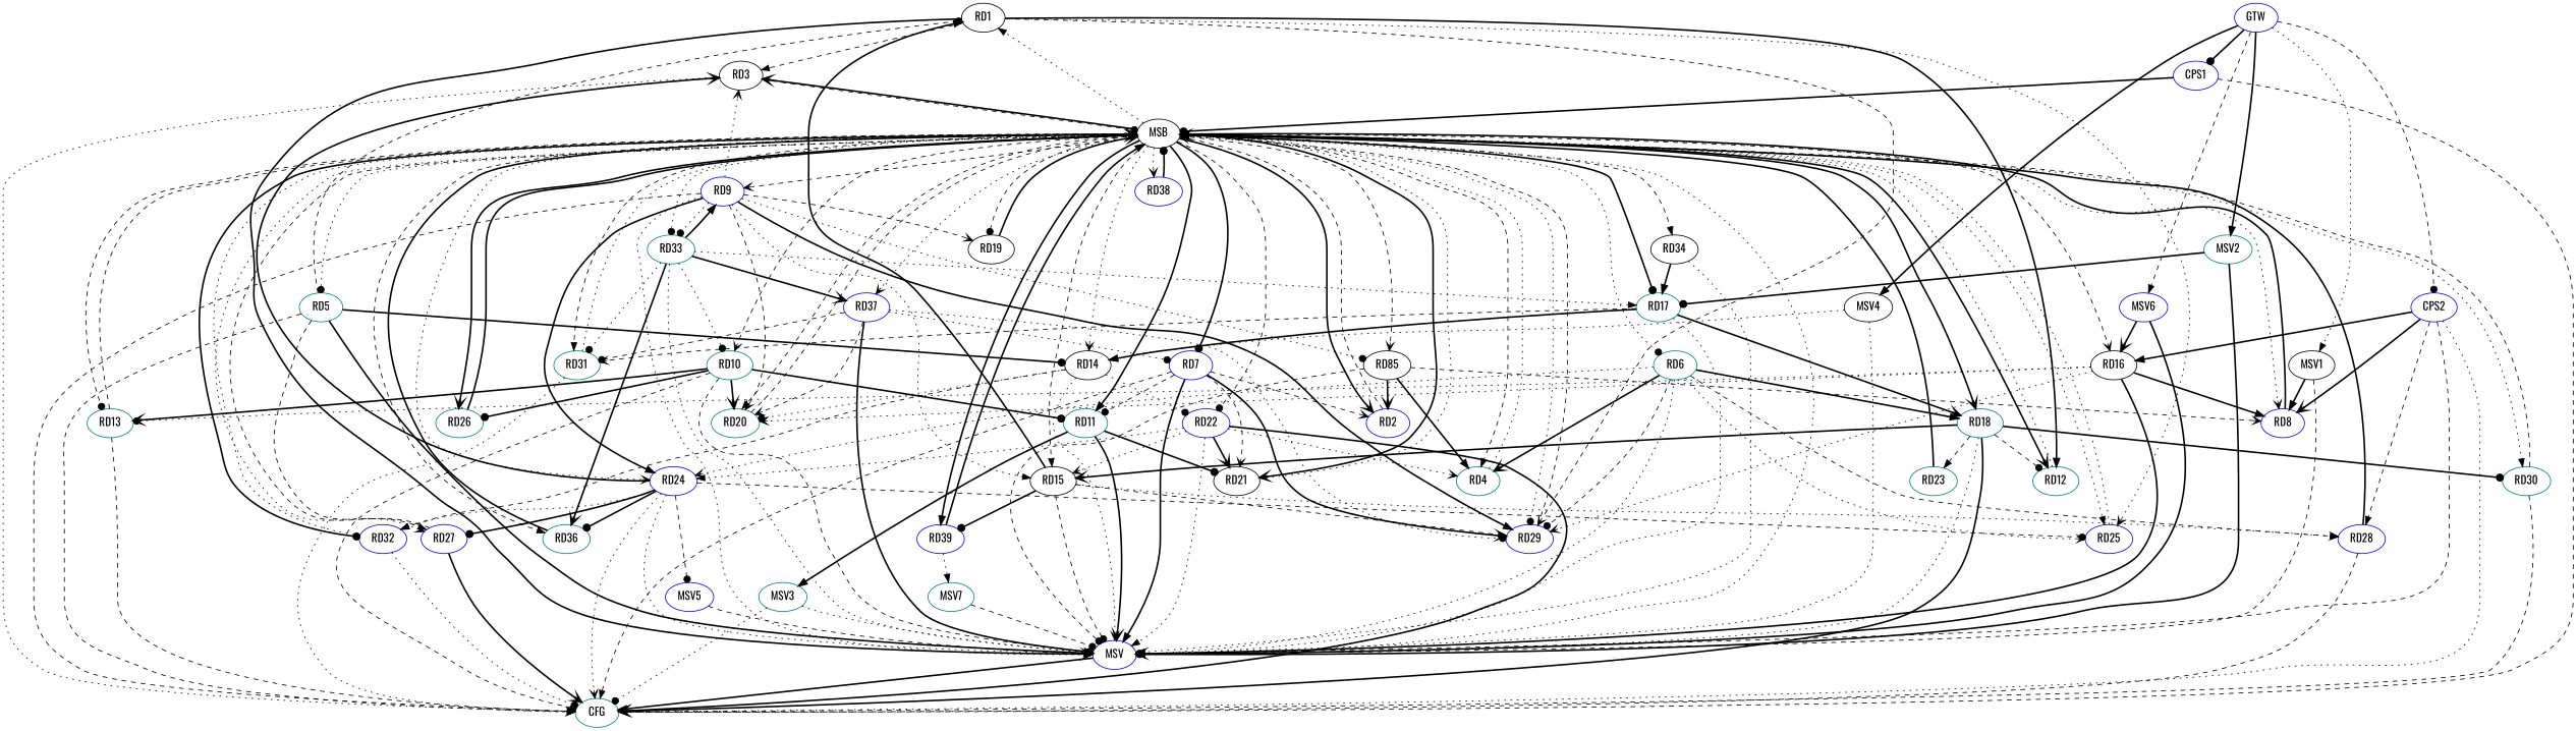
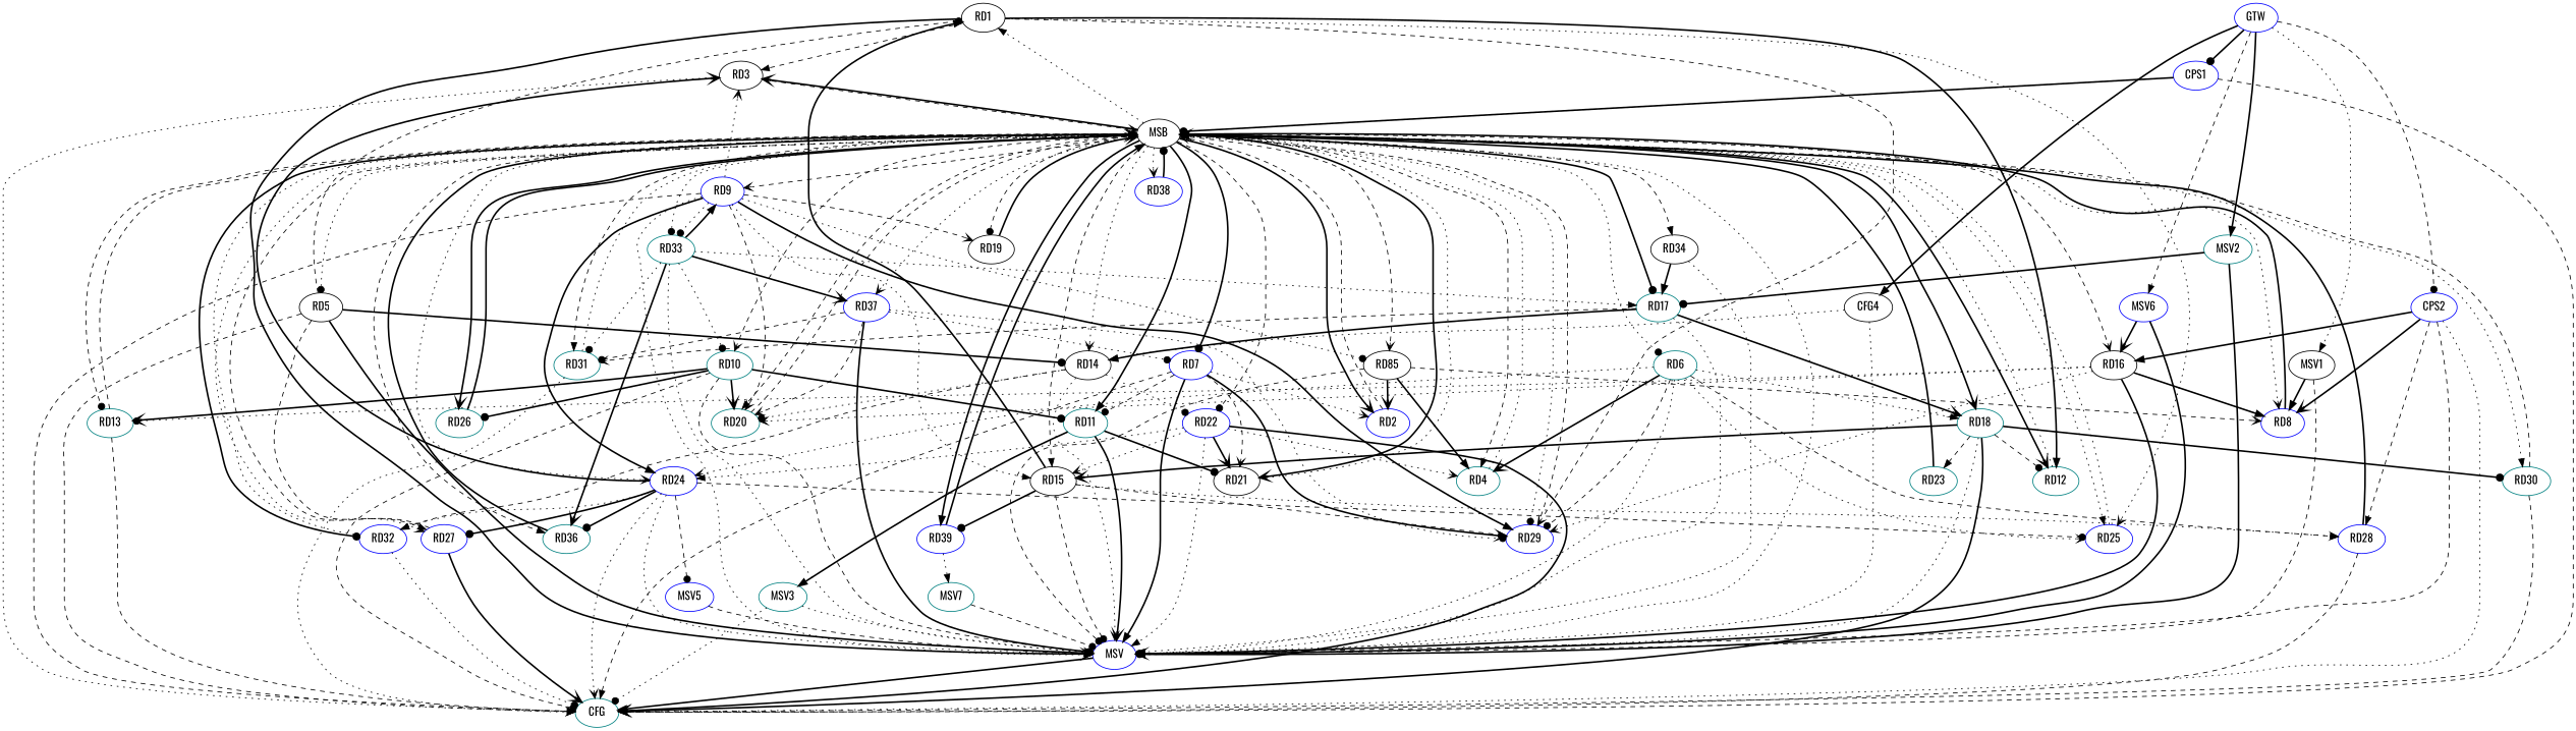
  strict digraph {
    fontname=Oswald
    node [color=blue fontname=Oswald]
    edge [arrowhead=vee fontname=Oswald style=bold]
    n1 [color=black label=RD1]
    n2 [color=black label=RD3]
    n3 [color=teal label=RD12]
    n4 [label=RD25]
    n5 [label=RD29]
    n6 [label=MSV]
    n7 [color=black label=MSB]
    n8 [color=teal label=CFG]
    n9 [label=RD2]
    n10 [color=teal label=RD4]
-   n11 [color=teal label=RD5]
+   n11 [color=black label=RD5]
    n12 [color=black label=RD14]
    n13 [label=RD27]
    n14 [color=teal label=RD6]
    n15 [color=teal label=RD18]
    n16 [label=RD24]
    n17 [label=RD7]
    n18 [color=teal label=RD11]
    n19 [color=black label=RD21]
    n20 [label=RD8]
    n21 [label=RD9]
    n22 [color=black label=RD15]
    n23 [color=black label=RD19]
    n24 [color=teal label=RD20]
    n25 [color=teal label=RD33]
    n26 [color=black label=RD85]
    n27 [color=teal label=RD10]
    n28 [color=teal label=RD13]
    n29 [color=teal label=RD26]
    n30 [label=RD22]
    n31 [label=RD32]
    n32 [label=RD39]
    n33 [color=black label=RD16]
    n34 [color=teal label=RD17]
    n35 [color=teal label=RD31]
    n36 [color=teal label=RD30]
    n37 [color=teal label=RD36]
    n38 [label=RD37]
    n39 [color=black label=RD34]
    n40 [label=RD38]
    n41 [label=RD28]
    n42 [color=teal label=RD23]
    n43 [label=MSV5]
    n44 [color=teal label=MSV3]
    n45 [color=teal label=MSV7]
    n46 [label=CPS1]
    n47 [label=CPS2]
    n48 [label=GTW]
    n49 [color=black label=MSV1]
    n50 [color=teal label=MSV2]
-   n51 [color=black label=MSV4]
+   n51 [color=black label=CFG4]
    n52 [label=MSV6]
    n1 -> n2 [arrowhead=normal style=dashed]
    n1 -> n3 [arrowhead=normal]
    n1 -> n4 [style=dotted]
    n1 -> n5 [style=dashed]
    n1 -> n6
-   n2 -> n7 [arrowhead=dot style=dashed]
+   n2 -> n7 [style=dashed]
    n2 -> n8 [style=dotted]
    n3 -> n7 [arrowhead=normal style=dotted]
    n4 -> n7 [arrowhead=dot style=dotted]
    n5 -> n7 [style=dashed]
    n6 -> n8 [arrowhead=normal]
    n7 -> n1 [arrowhead=normal style=dotted]
    n7 -> n2
    n7 -> n3
    n7 -> n4 [arrowhead=normal style=dotted]
    n7 -> n5 [arrowhead=dot style=dotted]
    n7 -> n6 [arrowhead=normal style=dotted]
    n7 -> n9
    n7 -> n10 [arrowhead=normal style=dashed]
    n7 -> n11 [arrowhead=dot style=dotted]
    n7 -> n12 [style=dotted]
    n7 -> n13 [style=dotted]
    n7 -> n14 [arrowhead=dot style=dotted]
    n7 -> n15
    n7 -> n16 [style=dotted]
    n7 -> n17 [arrowhead=dot]
    n7 -> n18 [arrowhead=normal]
    n7 -> n19
    n7 -> n20 [style=dotted]
    n7 -> n21 [style=dashed]
    n7 -> n22 [arrowhead=normal style=dashed]
    n7 -> n23 [arrowhead=dot style=dashed]
    n7 -> n24 [arrowhead=normal style=dashed]
    n7 -> n25 [arrowhead=dot style=dotted]
    n7 -> n26 [style=dashed]
    n7 -> n27 [style=dashed]
    n7 -> n28 [arrowhead=dot style=dashed]
    n7 -> n29
    n7 -> n30 [arrowhead=dot style=dashed]
    n7 -> n31 [arrowhead=dot]
    n7 -> n32 [arrowhead=normal]
    n7 -> n33 [style=dashed]
    n7 -> n34 [arrowhead=dot]
    n7 -> n35 [arrowhead=normal style=dashed]
    n7 -> n36 [arrowhead=normal style=dotted]
    n7 -> n37 [arrowhead=normal style=dashed]
    n7 -> n38 [style=dotted]
    n7 -> n39 [arrowhead=normal style=dashed]
    n7 -> n40 [style=dotted]
    n9 -> n7 [style=dashed]
    n10 -> n7 [style=dotted]
    n11 -> n1 [arrowhead=dot style=dashed]
    n11 -> n6 [arrowhead=normal]
    n11 -> n8 [style=dashed]
    n11 -> n12 [arrowhead=dot]
    n11 -> n13 [arrowhead=normal style=dashed]
    n12 -> n6 [style=dotted]
    n12 -> n24 [arrowhead=dot style=dotted]
    n12 -> n30 [arrowhead=dot style=dotted]
    n12 -> n31 [arrowhead=normal style=dashed]
    n13 -> n7 [arrowhead=normal style=dashed]
    n13 -> n8
    n14 -> n4 [style=dotted]
    n14 -> n5 [arrowhead=dot style=dashed]
    n14 -> n6 [arrowhead=normal style=dotted]
    n14 -> n10
-   n14 -> n15 [arrowhead=normal]
+   n14 -> n15 [arrowhead=normal style=dotted]
    n14 -> n16 [style=dotted]
    n14 -> n41 [style=dashed]
    n15 -> n3 [arrowhead=dot style=dashed]
    n15 -> n6 [arrowhead=normal style=dotted]
    n15 -> n8
    n15 -> n22
    n15 -> n36 [arrowhead=dot]
    n15 -> n42 [arrowhead=normal style=dashed]
    n16 -> n2
    n16 -> n4 [arrowhead=dot style=dashed]
    n16 -> n6 [arrowhead=normal style=dotted]
    n16 -> n8 [style=dotted]
    n16 -> n13 [arrowhead=dot]
    n16 -> n31 [arrowhead=normal style=dotted]
    n16 -> n37 [arrowhead=dot]
    n16 -> n43 [arrowhead=dot style=dashed]
    n17 -> n5
    n17 -> n6 [arrowhead=normal]
    n17 -> n8 [arrowhead=normal style=dashed]
-   n17 -> n9 [style=dashed]
+   n17 -> n9 [style=dotted]
    n17 -> n18 [arrowhead=dot style=dashed]
    n17 -> n19 [style=dashed]
    n18 -> n6
    n18 -> n19 [arrowhead=dot]
    n18 -> n44 [arrowhead=normal]
    n19 -> n7 [arrowhead=normal style=dotted]
    n20 -> n7 [arrowhead=normal]
    n21 -> n2 [style=dotted]
    n21 -> n5 [arrowhead=normal]
    n21 -> n6 [style=dotted]
    n21 -> n8 [arrowhead=normal style=dashed]
    n21 -> n16 [arrowhead=normal]
    n21 -> n22 [arrowhead=normal style=dotted]
    n21 -> n23 [style=dashed]
    n21 -> n24 [style=dashed]
    n21 -> n25 [arrowhead=dot style=dotted]
    n21 -> n26 [arrowhead=dot style=dotted]
    n22 -> n1 [arrowhead=normal]
    n22 -> n5 [arrowhead=normal style=dashed]
    n22 -> n6 [arrowhead=dot style=dashed]
    n22 -> n32 [arrowhead=dot]
    n22 -> n41 [arrowhead=normal style=dotted]
    n23 -> n7
    n24 -> n7 [arrowhead=normal style=dashed]
    n25 -> n6 [arrowhead=dot style=dotted]
    n25 -> n21 [arrowhead=normal]
    n25 -> n27 [arrowhead=dot style=dotted]
    n25 -> n34 [arrowhead=normal style=dotted]
    n25 -> n35 [arrowhead=dot style=dotted]
    n25 -> n37
    n25 -> n38
    n26 -> n6 [arrowhead=dot style=dashed]
    n26 -> n9
    n26 -> n10 [arrowhead=normal]
    n26 -> n20 [style=dashed]
    n27 -> n6 [arrowhead=normal style=dashed]
    n27 -> n8 [arrowhead=dot style=dashed]
    n27 -> n18 [arrowhead=dot]
    n27 -> n24
    n27 -> n28
    n27 -> n29 [arrowhead=dot]
    n28 -> n7 [arrowhead=normal style=dashed]
    n28 -> n8 [style=dashed]
    n29 -> n7
    n30 -> n6 [arrowhead=normal style=dotted]
    n30 -> n8
    n30 -> n10 [style=dotted]
    n30 -> n16 [arrowhead=normal style=dotted]
    n30 -> n19
    n30 -> n22 [style=dotted]
    n31 -> n7 [arrowhead=dot style=dotted]
    n31 -> n8 [arrowhead=dot style=dotted]
    n32 -> n7 [arrowhead=normal]
    n32 -> n45 [arrowhead=normal style=dotted]
    n33 -> n5 [style=dotted]
    n33 -> n6
    n33 -> n20 [arrowhead=normal]
    n33 -> n24 [style=dotted]
    n33 -> n28 [arrowhead=dot style=dotted]
    n34 -> n6 [style=dotted]
    n34 -> n12 [arrowhead=normal]
    n34 -> n15
    n34 -> n35 [style=dashed]
    n35 -> n7 [style=dotted]
    n35 -> n8 [arrowhead=normal style=dotted]
    n36 -> n7 [style=dashed]
    n36 -> n8 [arrowhead=normal style=dashed]
    n37 -> n7
    n38 -> n5 [arrowhead=dot style=dotted]
    n38 -> n6 [arrowhead=dot]
    n38 -> n17 [arrowhead=dot style=dotted]
    n38 -> n24 [style=dashed]
    n38 -> n35 [arrowhead=dot style=dashed]
    n39 -> n6 [arrowhead=normal style=dotted]
    n39 -> n34 [arrowhead=normal]
    n40 -> n7 [arrowhead=dot]
    n41 -> n7
    n41 -> n8 [arrowhead=normal style=dashed]
    n42 -> n7 [arrowhead=normal]
    n43 -> n6 [arrowhead=normal style=dashed]
    n44 -> n6 [style=dotted]
    n44 -> n8 [arrowhead=dot style=dotted]
    n45 -> n6 [arrowhead=dot style=dashed]
    n46 -> n7 [arrowhead=dot]
    n46 -> n8 [arrowhead=normal style=dashed]
    n47 -> n6 [style=dashed]
    n47 -> n8 [arrowhead=normal style=dotted]
    n47 -> n20
    n47 -> n33 [arrowhead=normal]
    n47 -> n41 [arrowhead=normal style=dashed]
    n48 -> n46 [arrowhead=dot]
    n48 -> n47 [arrowhead=dot style=dashed]
    n48 -> n49 [arrowhead=normal style=dotted]
    n48 -> n50 [arrowhead=normal]
    n48 -> n51 [arrowhead=normal]
    n48 -> n52 [arrowhead=normal style=dashed]
    n49 -> n6 [style=dashed]
    n49 -> n20 [arrowhead=normal]
    n50 -> n6 [arrowhead=normal]
    n50 -> n34 [arrowhead=dot]
    n51 -> n6 [arrowhead=dot style=dotted]
    n51 -> n12 [arrowhead=normal style=dotted]
    n52 -> n6 [arrowhead=dot]
    n52 -> n33
  }
